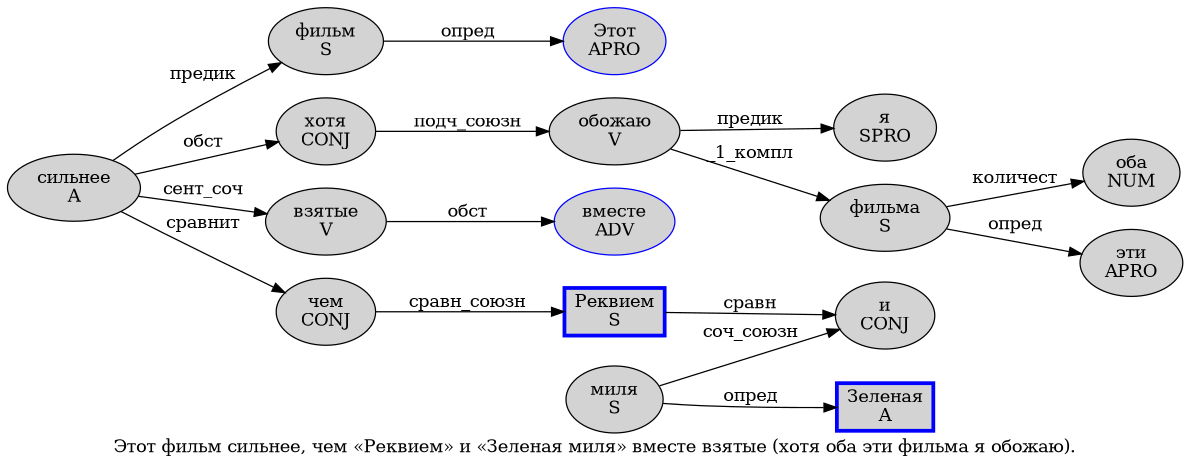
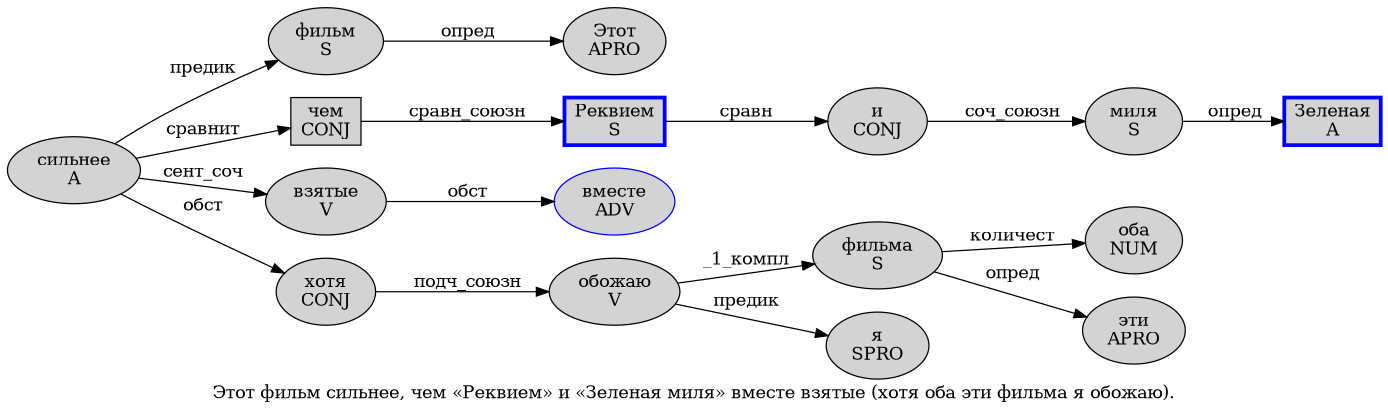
  digraph {
    label="Этот фильм сильнее, чем «Реквием» и «Зеленая миля» вместе взятые (хотя оба эти фильма я обожаю)."
    rankdir=LR
    node [fillcolor=lightgray penwidth=1 shape=ellipse style=filled]
-   n1 [label="Этот\nAPRO" color=blue]
+   n1 [label="Этот\nAPRO"]
    n2 [label="фильм\nS"]
    n3 [label="сильнее\nA"]
-   n4 [label="чем\nCONJ"]
+   n4 [label="чем\nCONJ" shape=box]
    n5 [label="взятые\nV"]
    n6 [label="хотя\nCONJ"]
    n7 [color=blue label="Реквием\nS" penwidth=3 shape=box]
    n8 [color=blue label="вместе\nADV"]
    n9 [label="обожаю\nV"]
    n10 [label="и\nCONJ"]
    n11 [label="миля\nS"]
    n12 [color=blue label="Зеленая\nA" penwidth=3 shape=box]
    n13 [label="фильма\nS"]
    n14 [label="я\nSPRO"]
    n15 [label="оба\nNUM"]
    n16 [label="эти\nAPRO"]
    n2 -> n1 [label="опред"]
    n3 -> n2 [label="предик"]
    n3 -> n4 [label="сравнит"]
    n3 -> n5 [label="сент_соч"]
    n3 -> n6 [label="обст"]
    n4 -> n7 [label="сравн_союзн"]
    n5 -> n8 [label="обст"]
    n6 -> n9 [label="подч_союзн"]
    n7 -> n10 [label="сравн"]
    n9 -> n13 [label="_1_компл"]
    n9 -> n14 [label="предик"]
-   n11 -> n10 [label="соч_союзн"]
+   n10 -> n11 [label="соч_союзн"]
    n11 -> n12 [label="опред"]
    n13 -> n15 [label="количест"]
    n13 -> n16 [label="опред"]
  }
